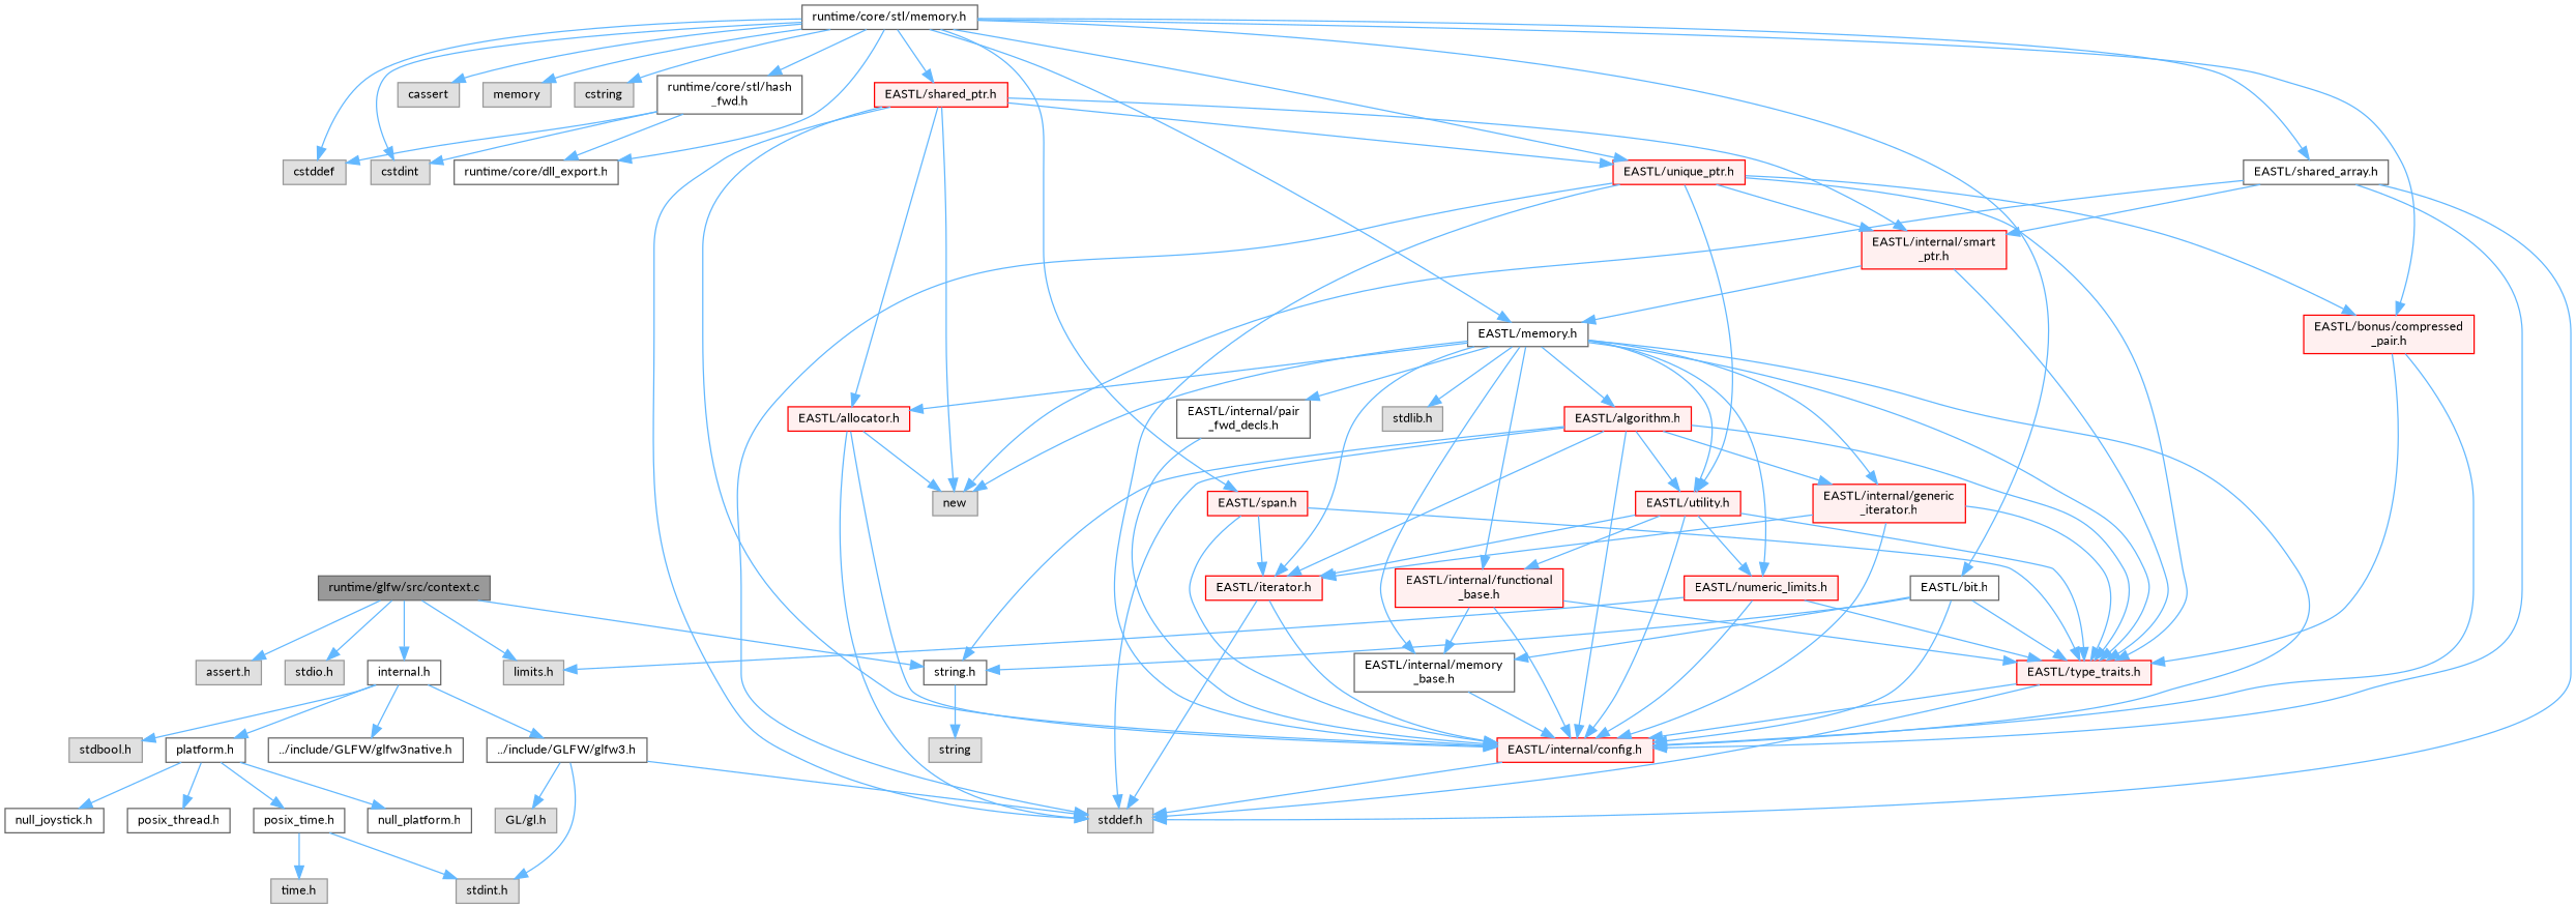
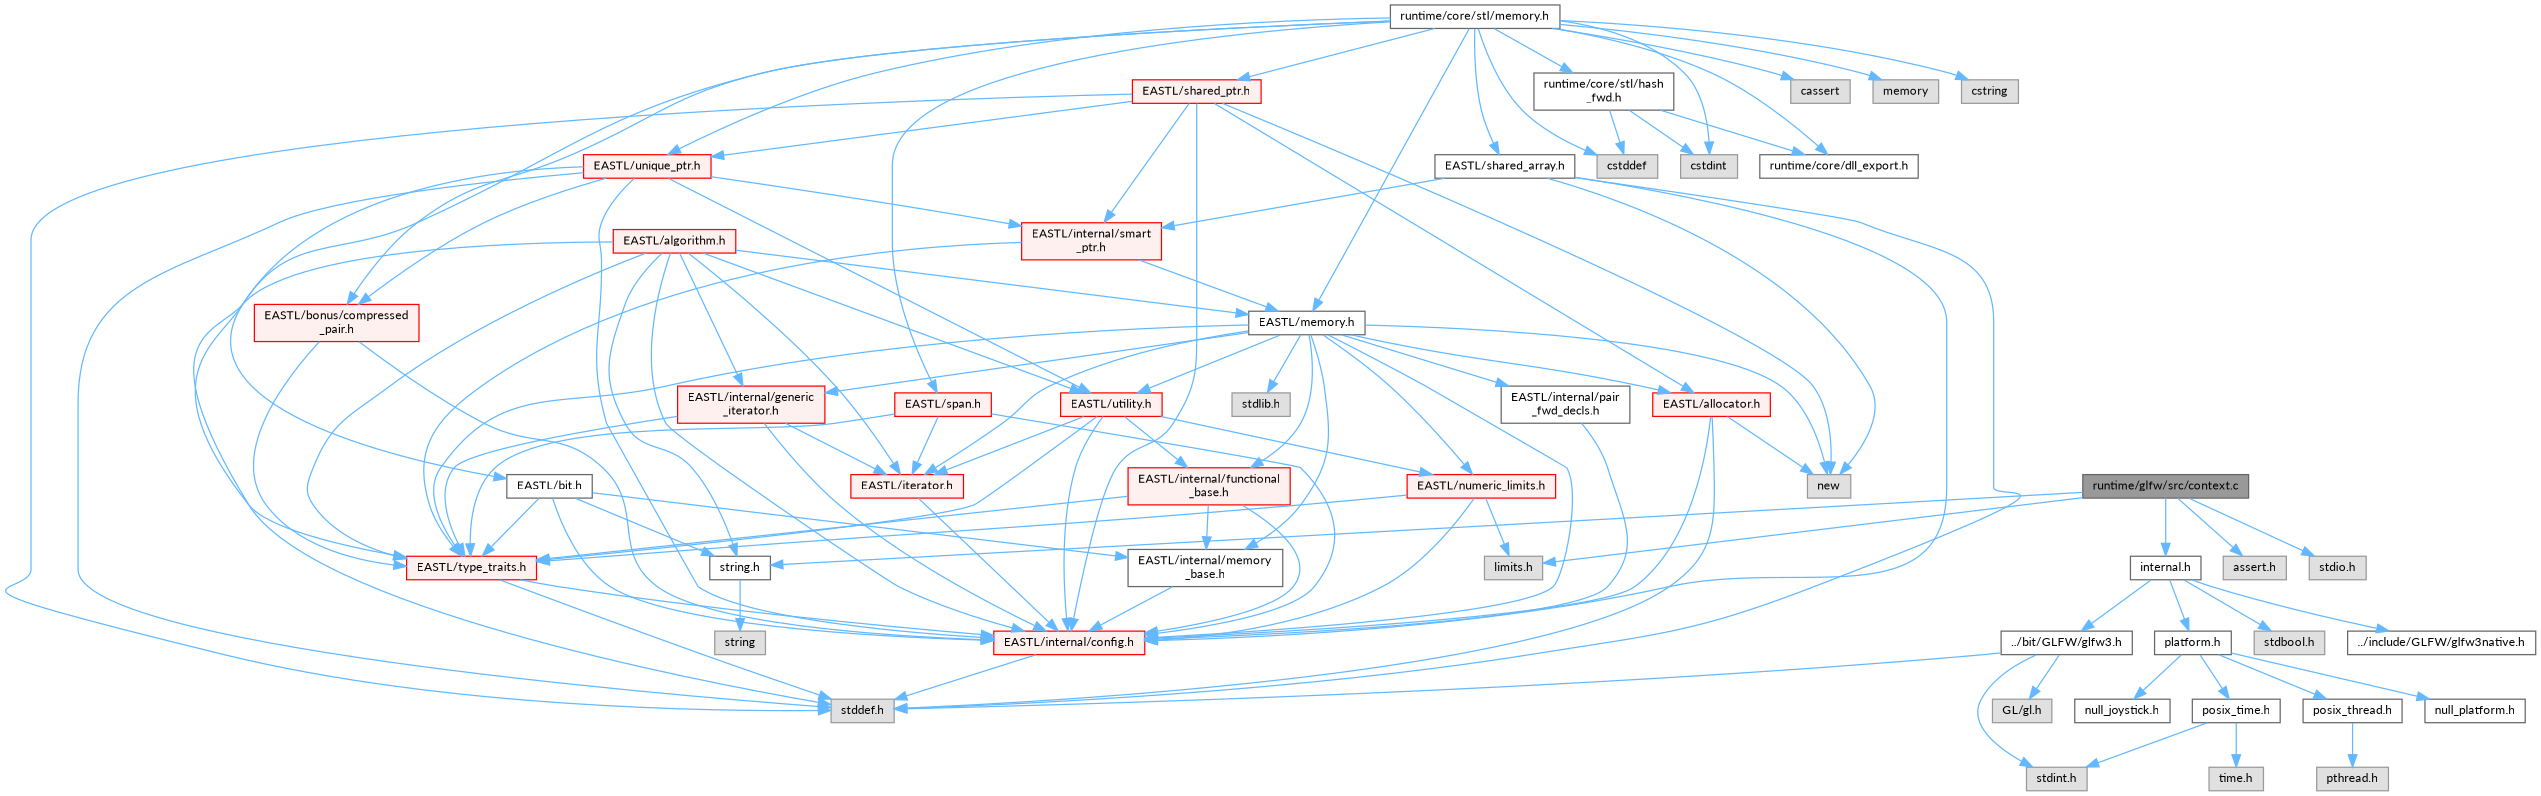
  digraph {
    fontname=Lato
    node [color=grey40 fillcolor=white fontname=Lato fontsize=10 shape=box style=filled]
    edge [color=steelblue1 fontname=Lato fontsize=10 labelfontname=Helvetica labelfontsize=10 style=solid]
    n1 [color=gray40 fillcolor=grey60 fontcolor=black height=0.2 label="runtime/glfw/src/context.c" width=0.4]
    n2 [height=0.2 label="internal.h" width=0.4]
    n3 [color=grey60 fillcolor="#E0E0E0" height=0.2 label="assert.h" width=0.4]
    n4 [color=grey60 fillcolor="#E0E0E0" height=0.2 label="stdio.h" width=0.4]
    n5 [height=0.2 label="string.h" width=0.4]
    n6 [color=grey60 fillcolor="#E0E0E0" height=0.2 label="limits.h" width=0.4]
-   n7 [height=0.2 label="../include/GLFW/glfw3.h" width=0.4]
+   n7 [height=0.2 label="../bit/GLFW/glfw3.h" width=0.4]
    n8 [color=grey60 fillcolor="#E0E0E0" height=0.2 label="stdbool.h" width=0.4]
    n9 [height=0.2 label="platform.h" width=0.4]
    n10 [height=0.2 label="../include/GLFW/glfw3native.h" width=0.4]
    n11 [color=grey60 fillcolor="#E0E0E0" height=0.2 label=string width=0.4]
    n12 [color=grey60 fillcolor="#E0E0E0" height=0.2 label="stddef.h" width=0.4]
    n13 [color=grey60 fillcolor="#E0E0E0" height=0.2 label="stdint.h" width=0.4]
    n14 [color=grey60 fillcolor="#E0E0E0" height=0.2 label="GL/gl.h" width=0.4]
    n15 [height=0.2 label="null_platform.h" width=0.4]
    n16 [height=0.2 label="null_joystick.h" width=0.4]
    n17 [height=0.2 label="posix_thread.h" width=0.4]
    n18 [height=0.2 label="posix_time.h" width=0.4]
+   n19 [color=grey60 fillcolor="#E0E0E0" height=0.2 label="pthread.h" width=0.4]
    n20 [color=grey60 fillcolor="#E0E0E0" height=0.2 label="time.h" width=0.4]
    n21 [height=0.2 label="runtime/core/stl/memory.h" width=0.4]
    n22 [color=grey60 fillcolor="#E0E0E0" height=0.2 label=cstddef width=0.4]
    n23 [color=grey60 fillcolor="#E0E0E0" height=0.2 label=cstdint width=0.4]
    n24 [color=grey60 fillcolor="#E0E0E0" height=0.2 label=cassert width=0.4]
    n25 [color=grey60 fillcolor="#E0E0E0" height=0.2 label=memory width=0.4]
    n26 [color=grey60 fillcolor="#E0E0E0" height=0.2 label=cstring width=0.4]
    n27 [height=0.2 label="EASTL/bit.h" width=0.4]
    n28 [height=0.2 label="EASTL/memory.h" width=0.4]
    n29 [height=0.2 label="EASTL/shared_array.h" width=0.4]
    n30 [color=red fillcolor="#FFF0F0" height=0.2 label="EASTL/unique_ptr.h" width=0.4]
    n31 [color=red fillcolor="#FFF0F0" height=0.2 label="EASTL/bonus/compressed\l_pair.h" width=0.4]
    n32 [color=red fillcolor="#FFF0F0" height=0.2 label="EASTL/shared_ptr.h" width=0.4]
    n33 [color=red fillcolor="#FFF0F0" height=0.2 label="EASTL/span.h" width=0.4]
    n34 [height=0.2 label="runtime/core/dll_export.h" width=0.4]
    n35 [height=0.2 label="runtime/core/stl/hash\l_fwd.h" width=0.4]
    n36 [color=red fillcolor="#FFF0F0" height=0.2 label="EASTL/internal/config.h" width=0.4]
    n37 [height=0.2 label="EASTL/internal/memory\l_base.h" width=0.4]
    n38 [color=red fillcolor="#FFF0F0" height=0.2 label="EASTL/type_traits.h" width=0.4]
    n39 [color=red fillcolor="#FFF0F0" height=0.2 label="EASTL/internal/generic\l_iterator.h" width=0.4]
    n40 [color=red fillcolor="#FFF0F0" height=0.2 label="EASTL/iterator.h" width=0.4]
    n41 [height=0.2 label="EASTL/internal/pair\l_fwd_decls.h" width=0.4]
    n42 [color=red fillcolor="#FFF0F0" height=0.2 label="EASTL/internal/functional\l_base.h" width=0.4]
    n43 [color=red fillcolor="#FFF0F0" height=0.2 label="EASTL/algorithm.h" width=0.4]
    n44 [color=red fillcolor="#FFF0F0" height=0.2 label="EASTL/utility.h" width=0.4]
    n45 [color=red fillcolor="#FFF0F0" height=0.2 label="EASTL/numeric_limits.h" width=0.4]
    n46 [color=red fillcolor="#FFF0F0" height=0.2 label="EASTL/allocator.h" width=0.4]
    n47 [color=grey60 fillcolor="#E0E0E0" height=0.2 label=new width=0.4]
    n48 [color=grey60 fillcolor="#E0E0E0" height=0.2 label="stdlib.h" width=0.4]
    n49 [color=red fillcolor="#FFF0F0" height=0.2 label="EASTL/internal/smart\l_ptr.h" width=0.4]
    n1 -> n2
    n1 -> n3
    n1 -> n4
    n1 -> n5
    n1 -> n6
    n2 -> n7
    n2 -> n8
    n2 -> n9
    n2 -> n10
    n5 -> n11
    n7 -> n12
    n7 -> n13
    n7 -> n14
    n9 -> n15
    n9 -> n16
    n9 -> n17
    n9 -> n18
+   n17 -> n19
    n18 -> n13
    n18 -> n20
    n21 -> n22
    n21 -> n23
    n21 -> n24
    n21 -> n25
    n21 -> n26
    n21 -> n27
    n21 -> n28
    n21 -> n29
    n21 -> n30
    n21 -> n31
    n21 -> n32
    n21 -> n33
    n21 -> n34
    n21 -> n35
    n27 -> n5
    n27 -> n36
    n27 -> n37
    n27 -> n38
    n28 -> n36
    n28 -> n37
    n28 -> n38
    n28 -> n39
    n28 -> n40
    n28 -> n41
    n28 -> n42
-   n28 -> n43
+   n43 -> n28
    n28 -> n44
    n28 -> n45
    n28 -> n46
    n28 -> n47
    n28 -> n48
    n29 -> n12
    n29 -> n36
    n29 -> n47
    n29 -> n49
    n30 -> n12
    n30 -> n31
    n30 -> n36
    n30 -> n38
    n30 -> n44
    n30 -> n49
    n31 -> n36
    n31 -> n38
    n32 -> n12
    n32 -> n30
    n32 -> n36
    n32 -> n46
    n32 -> n47
    n32 -> n49
    n33 -> n36
    n33 -> n38
    n33 -> n40
    n35 -> n22
    n35 -> n23
    n35 -> n34
    n36 -> n12
    n37 -> n36
    n38 -> n12
    n38 -> n36
    n39 -> n36
    n39 -> n38
    n39 -> n40
-   n40 -> n12
    n40 -> n36
    n41 -> n36
    n42 -> n36
    n42 -> n37
    n42 -> n38
    n43 -> n5
    n43 -> n12
    n43 -> n36
    n43 -> n38
    n43 -> n39
    n43 -> n40
    n43 -> n44
    n44 -> n36
    n44 -> n38
    n44 -> n40
    n44 -> n42
    n44 -> n45
    n45 -> n6
    n45 -> n36
    n45 -> n38
    n46 -> n12
    n46 -> n36
    n46 -> n47
    n49 -> n28
    n49 -> n38
  }
